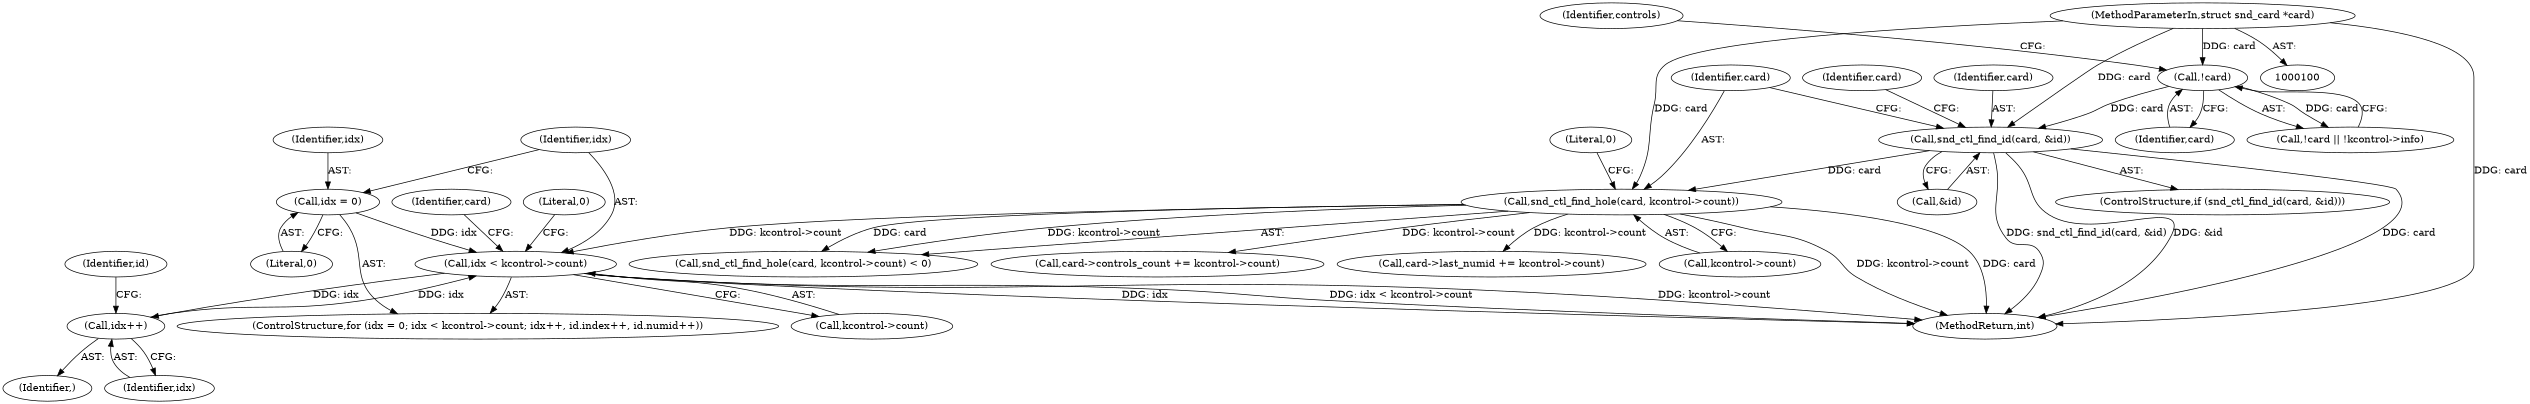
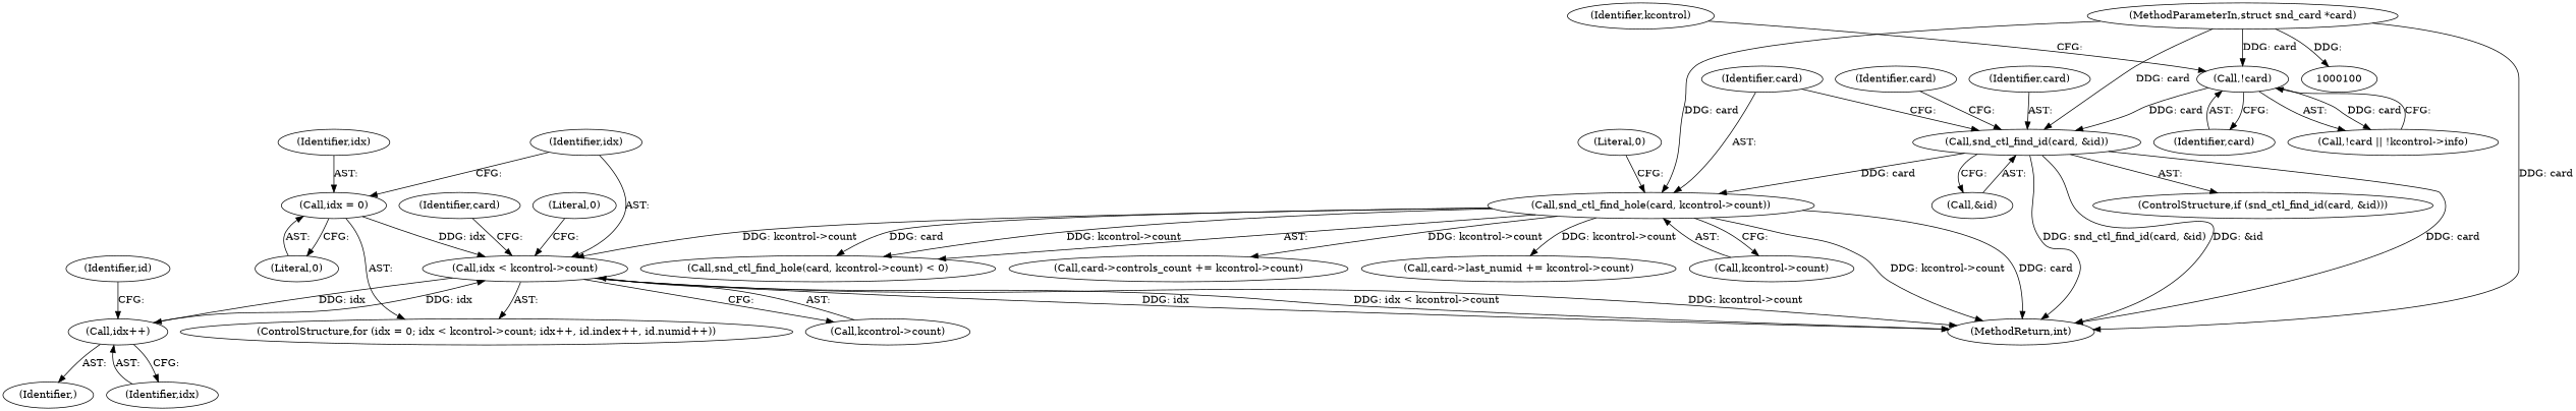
  digraph {
    n1 [label="(Call,idx < kcontrol->count)"]
    n2 [label="(Call,idx++)"]
    n3 [label="(MethodReturn,int)"]
    n4 [label="(ControlStructure,for (idx = 0; idx < kcontrol->count; idx++, id.index++, id.numid++))"]
    n5 [label="(Call,kcontrol->count)"]
    n6 [label="(Identifier,)"]
    n7 [label="(Identifier,idx)"]
    n8 [label="(Call,idx = 0)"]
    n9 [label="(Literal,0)"]
    n10 [label="(Call,snd_ctl_find_hole(card, kcontrol->count))"]
    n11 [label="(Call,card->last_numid += kcontrol->count)"]
    n12 [label="(Call,kcontrol->count)"]
    n13 [label="(Call,snd_ctl_find_hole(card, kcontrol->count) < 0)"]
    n14 [label="(Call,card->controls_count += kcontrol->count)"]
    n15 [label="(Call,snd_ctl_find_id(card, &id))"]
    n16 [label="(ControlStructure,if (snd_ctl_find_id(card, &id)))"]
    n17 [label="(Call,&id)"]
    n18 [label="(Call,!card)"]
    n19 [label="(Identifier,card)"]
    n20 [label="(Call,!card || !kcontrol->info)"]
    n21 [label="(MethodParameterIn,struct snd_card *card)"]
    1000100
    n23 [label="(Identifier,idx)"]
    n24 [label="(Literal,0)"]
-   n25 [label="(Identifier,controls)"]
+   n25 [label="(Identifier,kcontrol)"]
    n26 [label="(Identifier,card)"]
    n27 [label="(Identifier,card)"]
    n28 [label="(Identifier,card)"]
    n29 [label="(Identifier,card)"]
    n30 [label="(Identifier,idx)"]
    n31 [label="(Identifier,id)"]
    n32 [label="(Literal,0)"]
    n1 -> n2 [label="DDG: idx"]
    n1 -> n3 [label="DDG: kcontrol->count"]
    n1 -> n3 [label="DDG: idx"]
    n1 -> n3 [label="DDG: idx < kcontrol->count"]
    n1 -> n4 [label="AST: "]
    n1 -> n5 [label="CFG: "]
    n2 -> n1 [label="DDG: idx"]
    n2 -> n6 [label="AST: "]
    n2 -> n7 [label="CFG: "]
    n5 -> n1 [label="AST: "]
    n7 -> n2 [label="AST: "]
    n8 -> n1 [label="DDG: idx"]
    n8 -> n4 [label="AST: "]
    n8 -> n9 [label="CFG: "]
    n9 -> n8 [label="AST: "]
    n10 -> n1 [label="DDG: kcontrol->count"]
    n10 -> n3 [label="DDG: kcontrol->count"]
    n10 -> n3 [label="DDG: card"]
    n10 -> n11 [label="DDG: kcontrol->count"]
    n10 -> n12 [label="CFG: "]
    n10 -> n13 [label="AST: "]
    n10 -> n13 [label="DDG: card"]
    n10 -> n13 [label="DDG: kcontrol->count"]
    n10 -> n14 [label="DDG: kcontrol->count"]
    n12 -> n10 [label="AST: "]
    n15 -> n3 [label="DDG: &id"]
    n15 -> n3 [label="DDG: card"]
    n15 -> n3 [label="DDG: snd_ctl_find_id(card, &id)"]
    n15 -> n10 [label="DDG: card"]
    n15 -> n16 [label="AST: "]
    n15 -> n17 [label="CFG: "]
    n17 -> n15 [label="AST: "]
    n18 -> n15 [label="DDG: card"]
    n18 -> n19 [label="CFG: "]
    n18 -> n20 [label="AST: "]
    n18 -> n20 [label="DDG: card"]
    n19 -> n18 [label="AST: "]
    n20 -> n18 [label="CFG: "]
    n21 -> n3 [label="DDG: card"]
    n21 -> n10 [label="DDG: card"]
    n21 -> n15 [label="DDG: card"]
    n21 -> n18 [label="DDG: card"]
-   n21 -> 1000100 [label="AST: "]
+   n21 -> 1000100 [label="DDG: "]
    n23 -> n8 [label="AST: "]
    n24 -> n1 [label="CFG: "]
    n25 -> n18 [label="CFG: "]
    n26 -> n15 [label="CFG: "]
    n27 -> n1 [label="CFG: "]
    n28 -> n15 [label="AST: "]
    n29 -> n10 [label="AST: "]
    n29 -> n15 [label="CFG: "]
    n30 -> n1 [label="AST: "]
    n30 -> n8 [label="CFG: "]
    n31 -> n2 [label="CFG: "]
    n32 -> n10 [label="CFG: "]
  }
